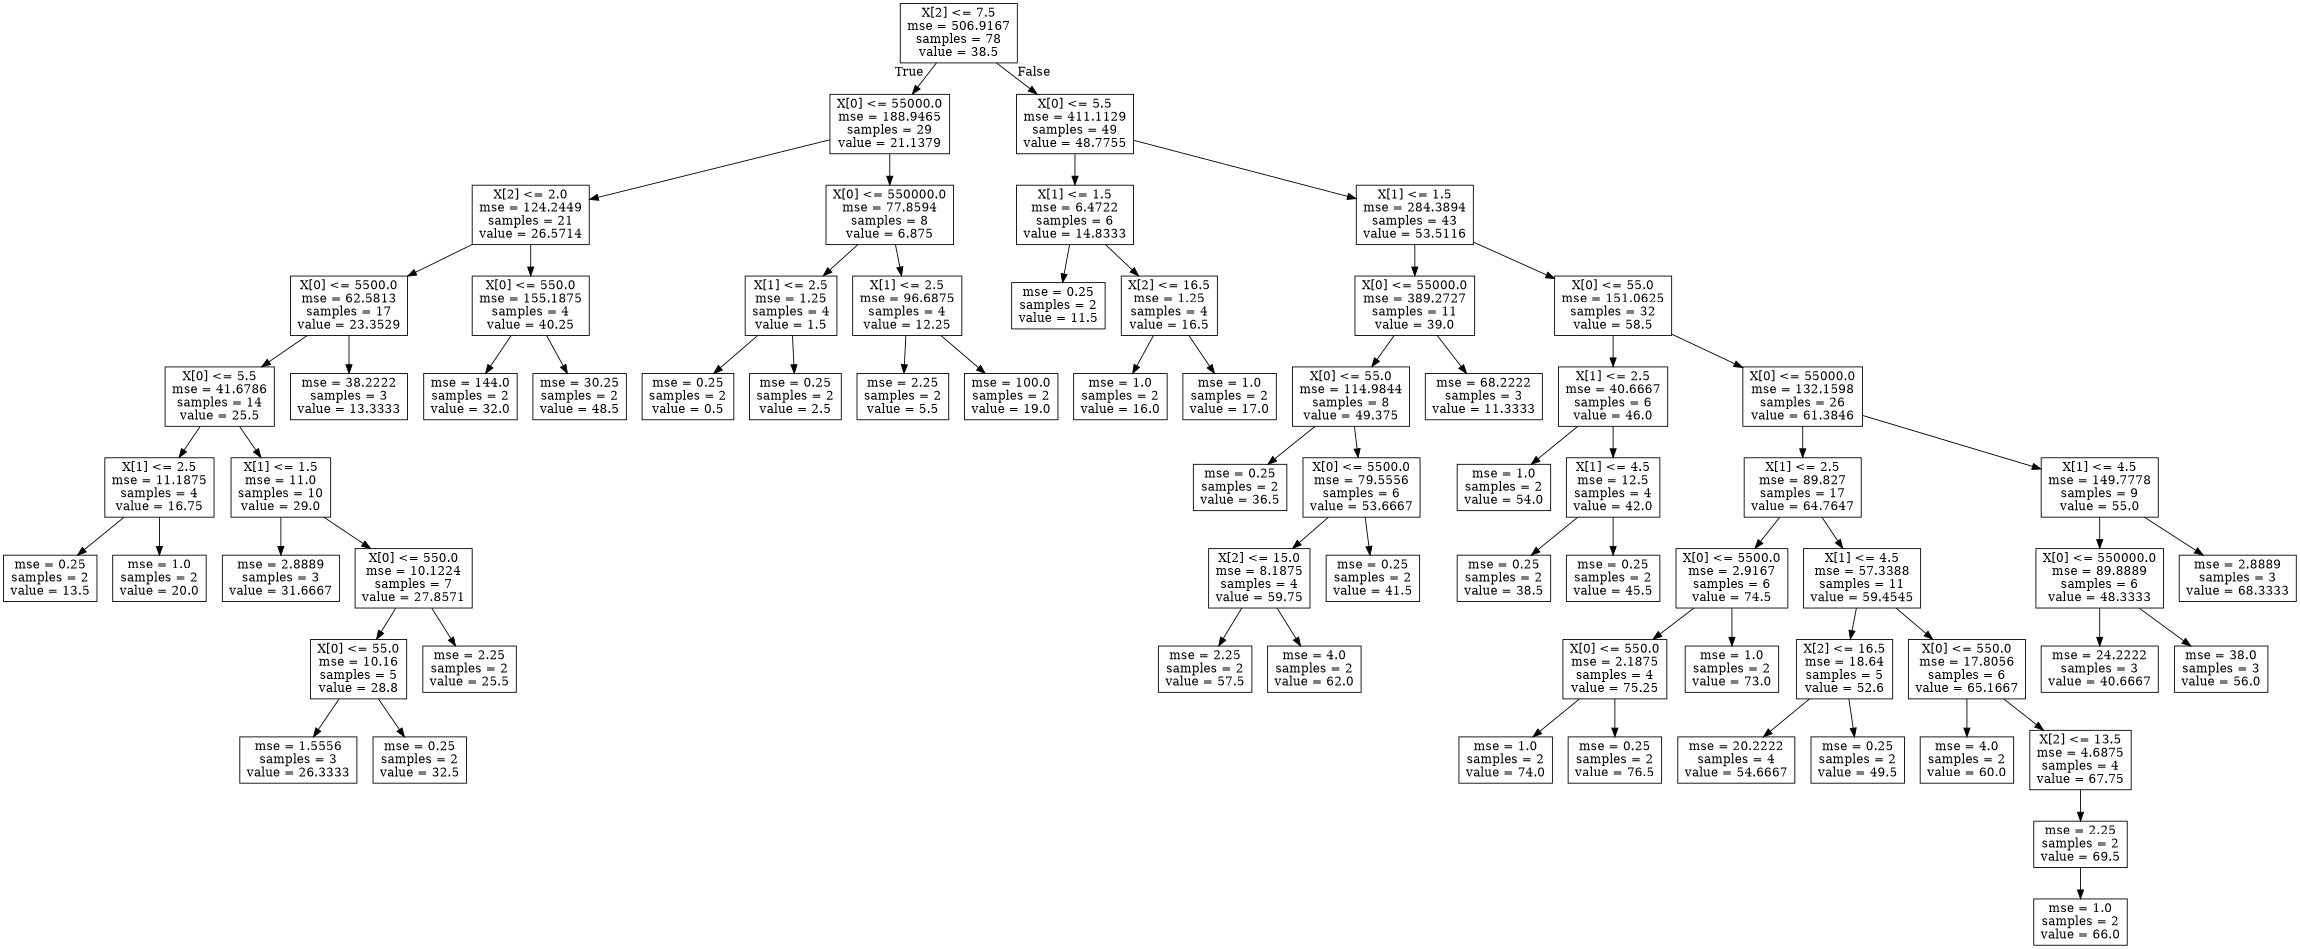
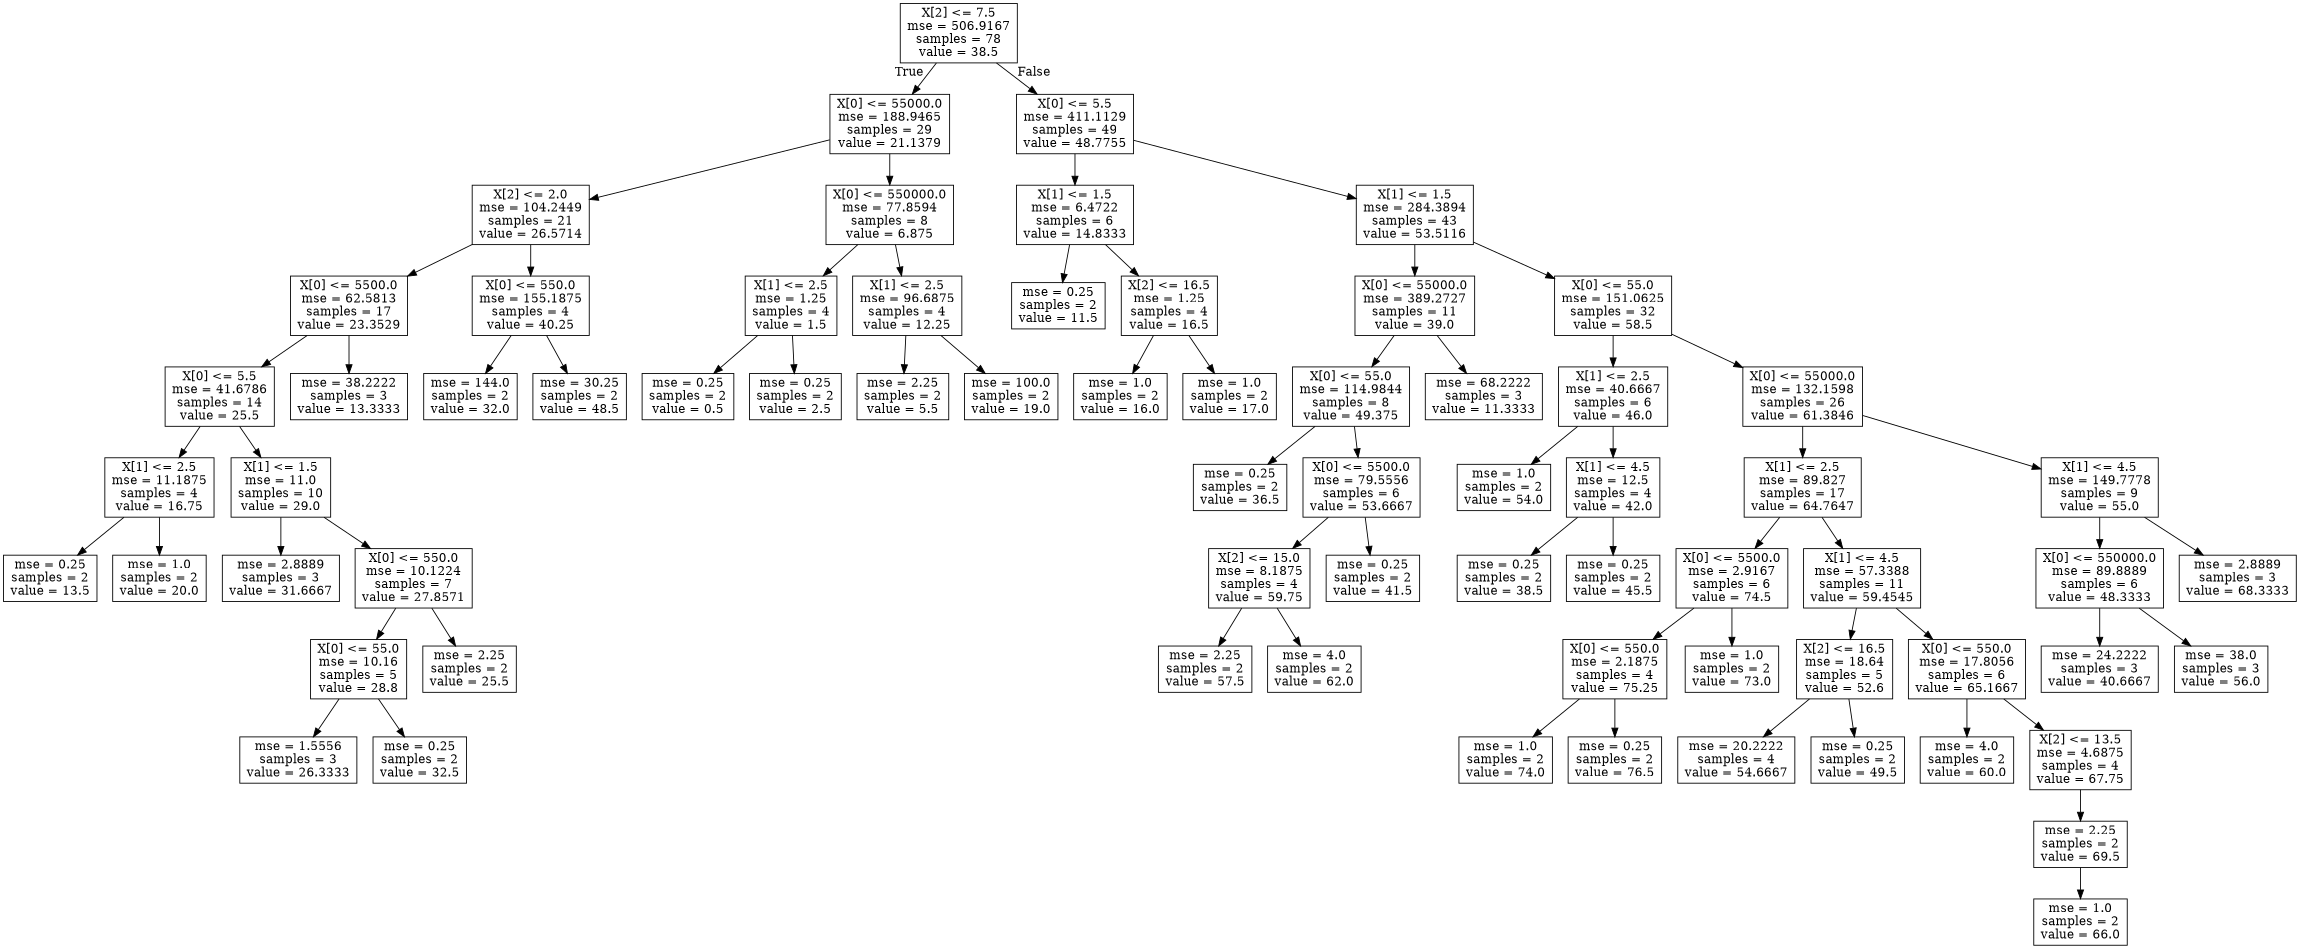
  digraph {
    node [shape=box]
    n1 [label="X[2] <= 7.5\nmse = 506.9167\nsamples = 78\nvalue = 38.5"]
    n2 [label="X[0] <= 55000.0\nmse = 188.9465\nsamples = 29\nvalue = 21.1379"]
    n3 [label="X[0] <= 5.5\nmse = 411.1129\nsamples = 49\nvalue = 48.7755"]
-   n4 [label="X[2] <= 2.0\nmse = 124.2449\nsamples = 21\nvalue = 26.5714"]
+   n4 [label="X[2] <= 2.0\nmse = 104.2449\nsamples = 21\nvalue = 26.5714"]
    n5 [label="X[0] <= 550000.0\nmse = 77.8594\nsamples = 8\nvalue = 6.875"]
    n6 [label="X[1] <= 1.5\nmse = 6.4722\nsamples = 6\nvalue = 14.8333"]
    n7 [label="X[1] <= 1.5\nmse = 284.3894\nsamples = 43\nvalue = 53.5116"]
    n8 [label="X[0] <= 5500.0\nmse = 62.5813\nsamples = 17\nvalue = 23.3529"]
    n9 [label="X[0] <= 550.0\nmse = 155.1875\nsamples = 4\nvalue = 40.25"]
    n10 [label="X[1] <= 2.5\nmse = 1.25\nsamples = 4\nvalue = 1.5"]
    n11 [label="X[1] <= 2.5\nmse = 96.6875\nsamples = 4\nvalue = 12.25"]
    n12 [label="X[0] <= 5.5\nmse = 41.6786\nsamples = 14\nvalue = 25.5"]
    n13 [label="mse = 38.2222\nsamples = 3\nvalue = 13.3333"]
    n14 [label="mse = 144.0\nsamples = 2\nvalue = 32.0"]
    n15 [label="mse = 30.25\nsamples = 2\nvalue = 48.5"]
    n16 [label="X[1] <= 2.5\nmse = 11.1875\nsamples = 4\nvalue = 16.75"]
    n17 [label="X[1] <= 1.5\nmse = 11.0\nsamples = 10\nvalue = 29.0"]
    n18 [label="mse = 0.25\nsamples = 2\nvalue = 13.5"]
    n19 [label="mse = 1.0\nsamples = 2\nvalue = 20.0"]
    n20 [label="mse = 2.8889\nsamples = 3\nvalue = 31.6667"]
    n21 [label="X[0] <= 550.0\nmse = 10.1224\nsamples = 7\nvalue = 27.8571"]
    n22 [label="X[0] <= 55.0\nmse = 10.16\nsamples = 5\nvalue = 28.8"]
    n23 [label="mse = 2.25\nsamples = 2\nvalue = 25.5"]
    n24 [label="mse = 1.5556\nsamples = 3\nvalue = 26.3333"]
    n25 [label="mse = 0.25\nsamples = 2\nvalue = 32.5"]
    n26 [label="mse = 0.25\nsamples = 2\nvalue = 0.5"]
    n27 [label="mse = 0.25\nsamples = 2\nvalue = 2.5"]
    n28 [label="mse = 2.25\nsamples = 2\nvalue = 5.5"]
    n29 [label="mse = 100.0\nsamples = 2\nvalue = 19.0"]
    n30 [label="mse = 0.25\nsamples = 2\nvalue = 11.5"]
    n31 [label="X[2] <= 16.5\nmse = 1.25\nsamples = 4\nvalue = 16.5"]
    n32 [label="X[0] <= 55000.0\nmse = 389.2727\nsamples = 11\nvalue = 39.0"]
    n33 [label="X[0] <= 55.0\nmse = 151.0625\nsamples = 32\nvalue = 58.5"]
    n34 [label="mse = 1.0\nsamples = 2\nvalue = 16.0"]
    n35 [label="mse = 1.0\nsamples = 2\nvalue = 17.0"]
    n36 [label="X[0] <= 55.0\nmse = 114.9844\nsamples = 8\nvalue = 49.375"]
    n37 [label="mse = 68.2222\nsamples = 3\nvalue = 11.3333"]
    n38 [label="X[1] <= 2.5\nmse = 40.6667\nsamples = 6\nvalue = 46.0"]
    n39 [label="X[0] <= 55000.0\nmse = 132.1598\nsamples = 26\nvalue = 61.3846"]
    n40 [label="mse = 0.25\nsamples = 2\nvalue = 36.5"]
    n41 [label="X[0] <= 5500.0\nmse = 79.5556\nsamples = 6\nvalue = 53.6667"]
    n42 [label="X[2] <= 15.0\nmse = 8.1875\nsamples = 4\nvalue = 59.75"]
    n43 [label="mse = 0.25\nsamples = 2\nvalue = 41.5"]
    n44 [label="mse = 2.25\nsamples = 2\nvalue = 57.5"]
    n45 [label="mse = 4.0\nsamples = 2\nvalue = 62.0"]
    n46 [label="mse = 1.0\nsamples = 2\nvalue = 54.0"]
    n47 [label="X[1] <= 4.5\nmse = 12.5\nsamples = 4\nvalue = 42.0"]
    n48 [label="X[1] <= 2.5\nmse = 89.827\nsamples = 17\nvalue = 64.7647"]
    n49 [label="X[1] <= 4.5\nmse = 149.7778\nsamples = 9\nvalue = 55.0"]
    n50 [label="mse = 0.25\nsamples = 2\nvalue = 38.5"]
    n51 [label="mse = 0.25\nsamples = 2\nvalue = 45.5"]
    n52 [label="X[0] <= 5500.0\nmse = 2.9167\nsamples = 6\nvalue = 74.5"]
    n53 [label="X[1] <= 4.5\nmse = 57.3388\nsamples = 11\nvalue = 59.4545"]
    n54 [label="X[0] <= 550000.0\nmse = 89.8889\nsamples = 6\nvalue = 48.3333"]
    n55 [label="mse = 2.8889\nsamples = 3\nvalue = 68.3333"]
    n56 [label="X[0] <= 550.0\nmse = 2.1875\nsamples = 4\nvalue = 75.25"]
    n57 [label="mse = 1.0\nsamples = 2\nvalue = 73.0"]
    n58 [label="X[2] <= 16.5\nmse = 18.64\nsamples = 5\nvalue = 52.6"]
    n59 [label="X[0] <= 550.0\nmse = 17.8056\nsamples = 6\nvalue = 65.1667"]
    n60 [label="mse = 1.0\nsamples = 2\nvalue = 74.0"]
    n61 [label="mse = 0.25\nsamples = 2\nvalue = 76.5"]
    n62 [label="mse = 20.2222\nsamples = 4\nvalue = 54.6667"]
    n63 [label="mse = 0.25\nsamples = 2\nvalue = 49.5"]
    n64 [label="mse = 4.0\nsamples = 2\nvalue = 60.0"]
    n65 [label="X[2] <= 13.5\nmse = 4.6875\nsamples = 4\nvalue = 67.75"]
    n66 [label="mse = 2.25\nsamples = 2\nvalue = 69.5"]
    n67 [label="mse = 1.0\nsamples = 2\nvalue = 66.0"]
    n68 [label="mse = 24.2222\nsamples = 3\nvalue = 40.6667"]
    n69 [label="mse = 38.0\nsamples = 3\nvalue = 56.0"]
    n1 -> n2 [headlabel=True labelangle=45 labeldistance=2.5]
    n1 -> n3 [headlabel=False labelangle=-45 labeldistance=2.5]
    n2 -> n4
    n2 -> n5
    n3 -> n6
    n3 -> n7
    n4 -> n8
    n4 -> n9
    n5 -> n10
    n5 -> n11
    n6 -> n30
    n6 -> n31
    n7 -> n32
    n7 -> n33
    n8 -> n12
    n8 -> n13
    n9 -> n14
    n9 -> n15
    n10 -> n26
    n10 -> n27
    n11 -> n28
    n11 -> n29
    n12 -> n16
    n12 -> n17
    n16 -> n18
    n16 -> n19
    n17 -> n20
    n17 -> n21
    n21 -> n22
    n21 -> n23
    n22 -> n24
    n22 -> n25
    n31 -> n34
    n31 -> n35
    n32 -> n36
    n32 -> n37
    n33 -> n38
    n33 -> n39
    n36 -> n40
    n36 -> n41
    n38 -> n46
    n38 -> n47
    n39 -> n48
    n39 -> n49
    n41 -> n42
    n41 -> n43
    n42 -> n44
    n42 -> n45
    n47 -> n50
    n47 -> n51
    n48 -> n52
    n48 -> n53
    n49 -> n54
    n49 -> n55
    n52 -> n56
    n52 -> n57
    n53 -> n58
    n53 -> n59
    n54 -> n68
    n54 -> n69
    n56 -> n60
    n56 -> n61
    n58 -> n62
    n58 -> n63
    n59 -> n64
    n59 -> n65
    n65 -> n66
    n66 -> n67
  }
